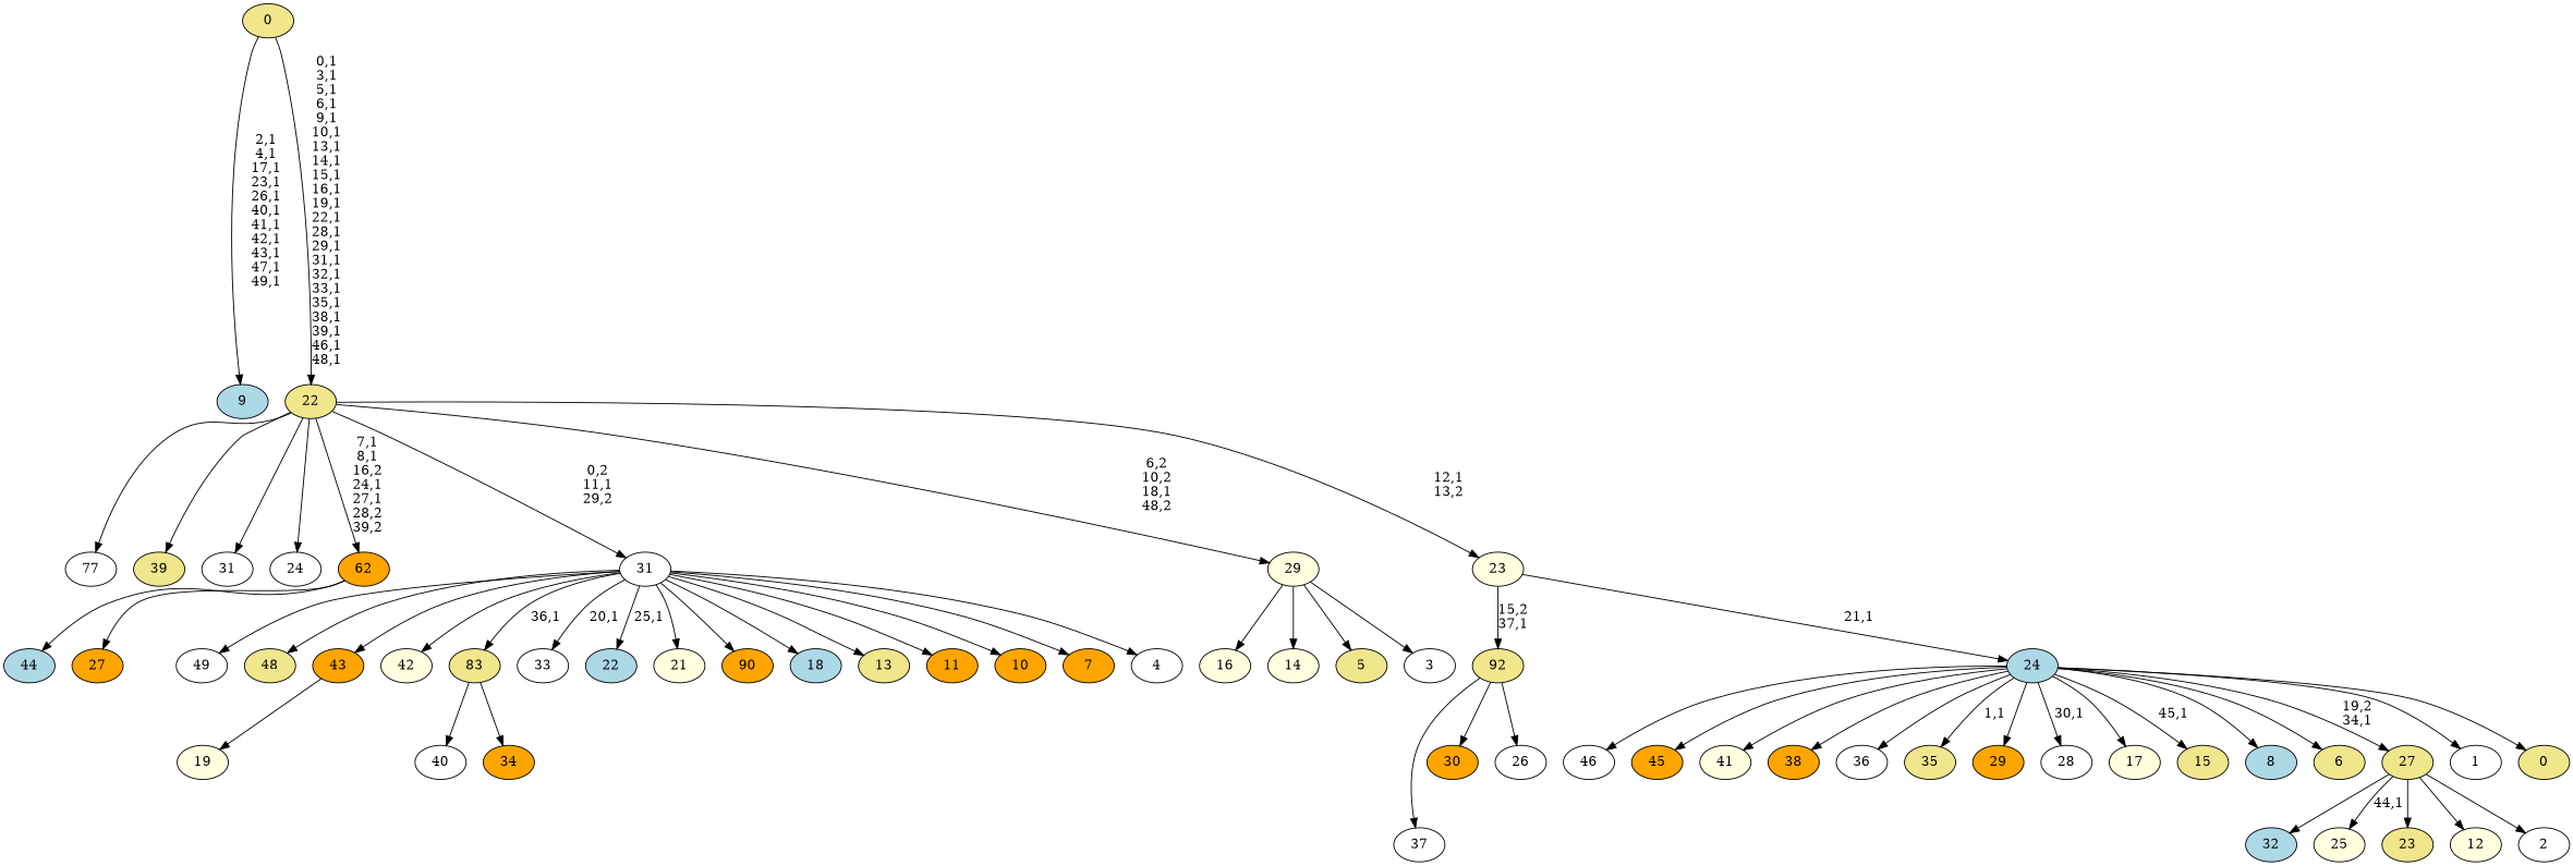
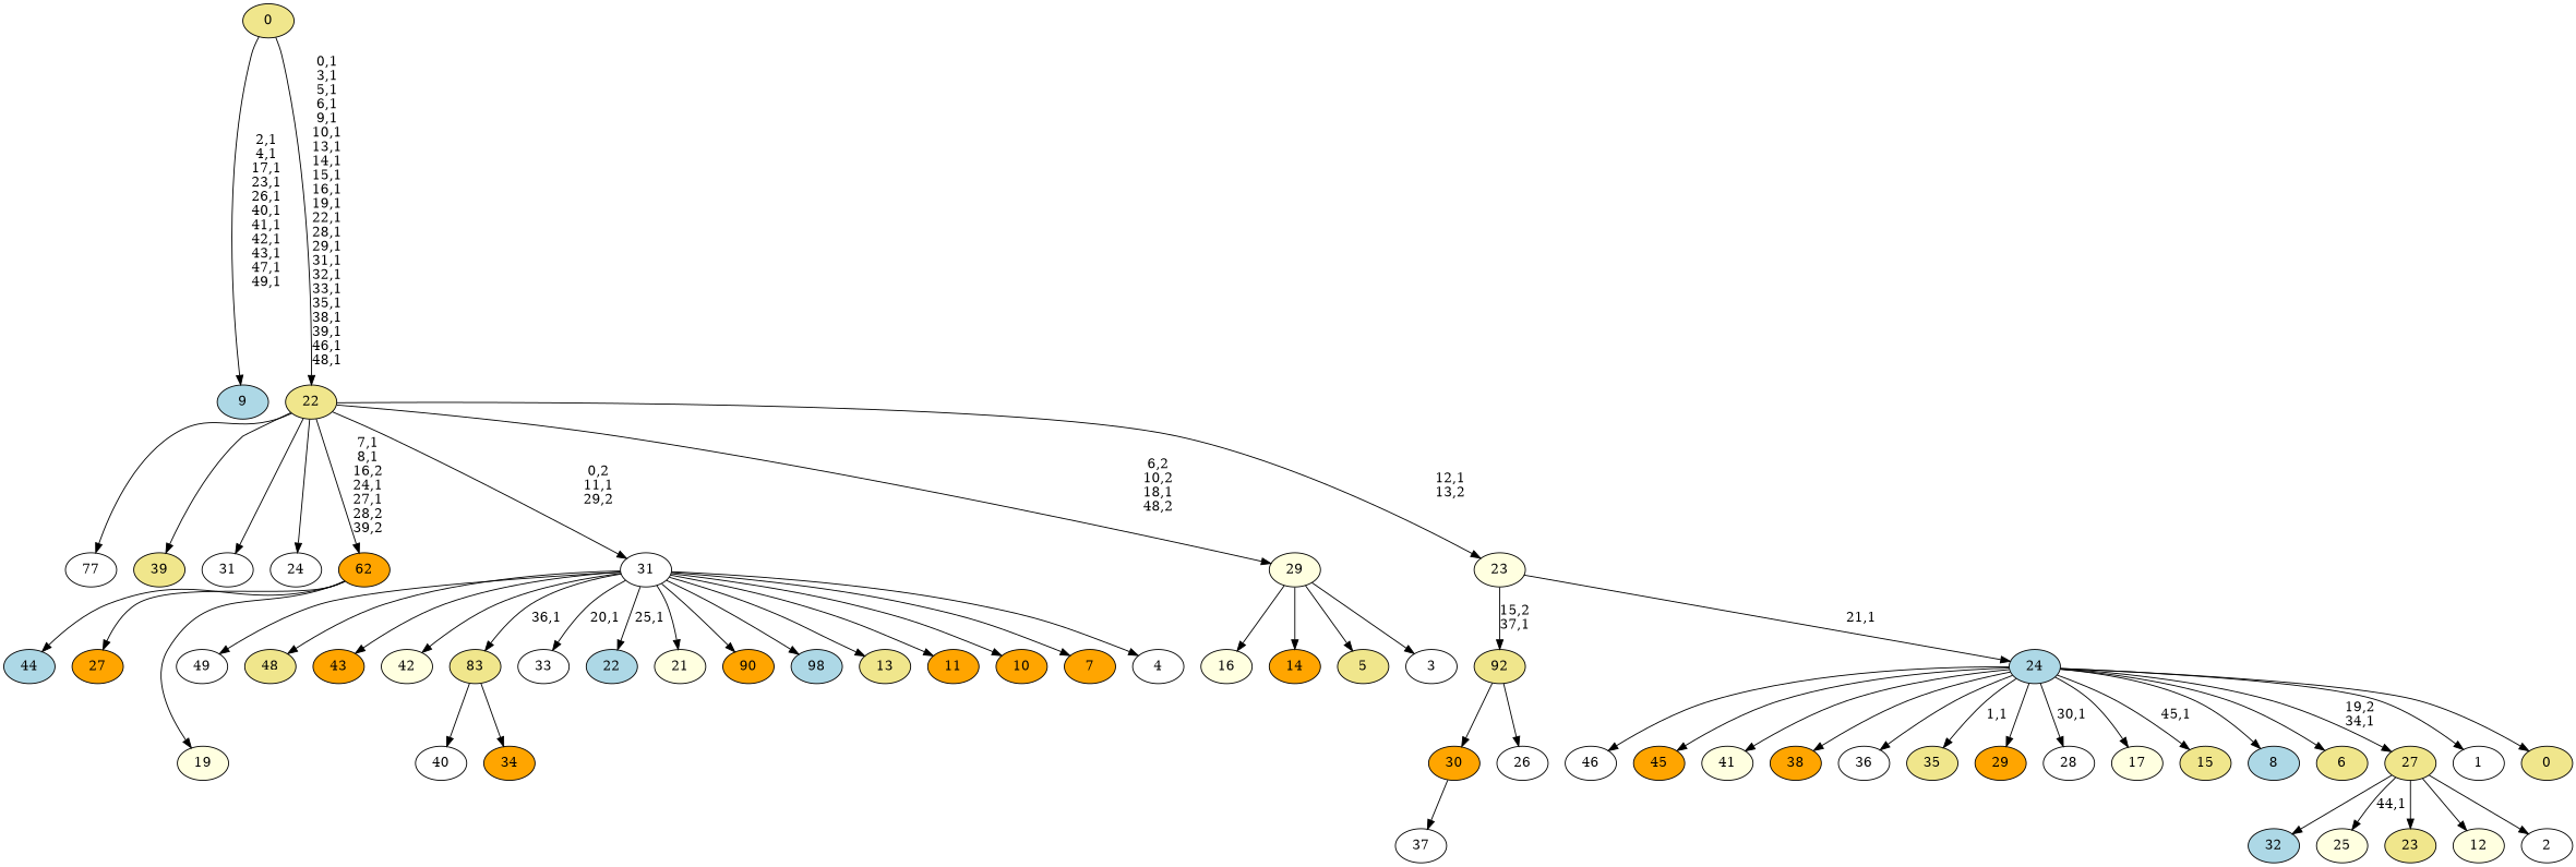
  digraph {
    node [fillcolor=white style=filled]
    n1 [label=49]
    n2 [fillcolor=khaki label=48]
    n3 [label=77]
    n4 [label=46]
    n5 [fillcolor=orange label=45]
    n6 [fillcolor=lightblue label=44]
    n7 [fillcolor=orange label=43]
    n8 [fillcolor=lightyellow label=42]
    n9 [fillcolor=lightyellow label=41]
    n10 [label=40]
    n11 [fillcolor=khaki label=39]
    n12 [fillcolor=orange label=38]
    n13 [label=37]
    n14 [label=36]
    n15 [fillcolor=khaki label=35]
    n16 [fillcolor=orange label=34]
    83 [fillcolor=khaki]
    n18 [label=33]
    n19 [fillcolor=lightblue label=32]
    n20 [label=31]
    n21 [fillcolor=orange label=30]
    n22 [fillcolor=orange label=29]
    n23 [label=28]
    n24 [fillcolor=orange label=27]
    n25 [label=26]
    n26 [fillcolor=khaki label=92]
    n27 [fillcolor=lightyellow label=25]
    n28 [label=24]
    n29 [fillcolor=khaki label=23]
    n30 [fillcolor=lightblue label=22]
    n31 [fillcolor=lightyellow label=21]
    n32 [fillcolor=orange label=90]
    n33 [fillcolor=lightyellow label=19]
    62 [fillcolor=orange]
-   n35 [fillcolor=lightblue label=18]
+   n35 [fillcolor=lightblue label=98]
    n36 [fillcolor=lightyellow label=17]
    n37 [fillcolor=lightyellow label=16]
    n38 [fillcolor=khaki label=15]
-   n39 [fillcolor=lightyellow label=14]
+   n39 [fillcolor=orange label=14]
    n40 [fillcolor=khaki label=13]
    n41 [fillcolor=lightyellow label=12]
    n42 [fillcolor=orange label=11]
    n43 [fillcolor=orange label=10]
    n44 [fillcolor=lightblue label=9]
    n45 [fillcolor=lightblue label=8]
    n46 [fillcolor=orange label=7]
    n47 [fillcolor=khaki label=6]
    n48 [fillcolor=khaki label=5]
    n49 [label=4]
    31
    n51 [label=3]
    29 [fillcolor=lightyellow]
    n53 [label=2]
    27 [fillcolor=khaki]
    n55 [label=1]
    n56 [fillcolor=khaki label=0]
    24 [fillcolor=lightblue]
    23 [fillcolor=lightyellow]
    22 [fillcolor=khaki]
    0 [fillcolor=khaki]
    83 -> n10
    83 -> n16
-   n26 -> n13
+   n21 -> n13
    n26 -> n21
    n26 -> n25
    62 -> n6
    62 -> n24
-   n7 -> n33
+   62 -> n33
    31 -> n1
    31 -> n2
    31 -> n7
    31 -> n8
    31 -> 83 [label="36,1"]
    31 -> n18 [label="20,1"]
    31 -> n30 [label="25,1"]
    31 -> n31
    31 -> n32
    31 -> n35
    31 -> n40
    31 -> n42
    31 -> n43
    31 -> n46
    31 -> n49
    29 -> n37
    29 -> n39
    29 -> n48
    29 -> n51
    27 -> n19
    27 -> n27 [label="44,1"]
    27 -> n29
    27 -> n41
    27 -> n53
    24 -> n4
    24 -> n5
    24 -> n9
    24 -> n12
    24 -> n14
    24 -> n15 [label="1,1"]
    24 -> n22
    24 -> n23 [label="30,1"]
    24 -> n36
    24 -> n38 [label="45,1"]
    24 -> n45
    24 -> n47
    24 -> 27 [label="19,2\n34,1"]
    24 -> n55
    24 -> n56
    23 -> n26 [label="15,2\n37,1"]
    23 -> 24 [label="21,1"]
    22 -> n3
    22 -> n11
    22 -> n20
    22 -> n28
    22 -> 62 [label="7,1\n8,1\n16,2\n24,1\n27,1\n28,2\n39,2"]
    22 -> 31 [label="0,2\n11,1\n29,2"]
    22 -> 29 [label="6,2\n10,2\n18,1\n48,2"]
    22 -> 23 [label="12,1\n13,2"]
    0 -> n44 [label="2,1\n4,1\n17,1\n23,1\n26,1\n40,1\n41,1\n42,1\n43,1\n47,1\n49,1"]
    0 -> 22 [label="0,1\n3,1\n5,1\n6,1\n9,1\n10,1\n13,1\n14,1\n15,1\n16,1\n19,1\n22,1\n28,1\n29,1\n31,1\n32,1\n33,1\n35,1\n38,1\n39,1\n46,1\n48,1"]
  }
